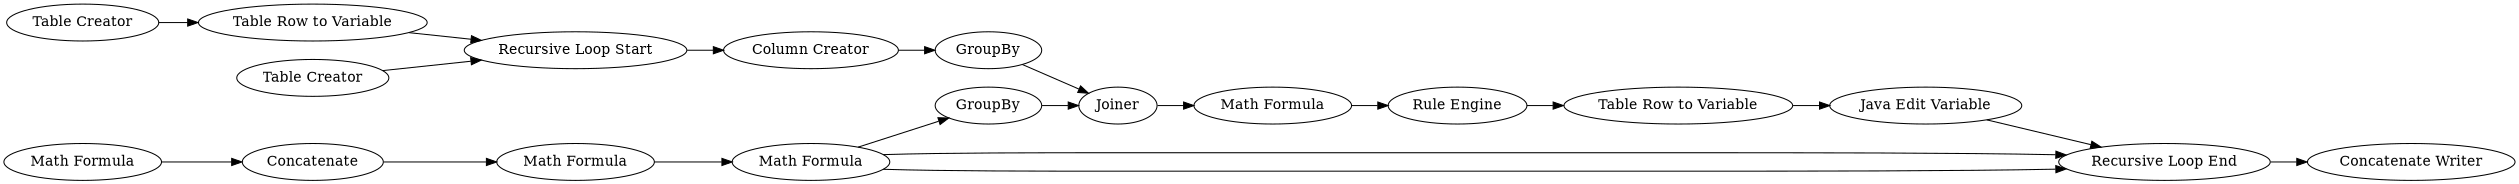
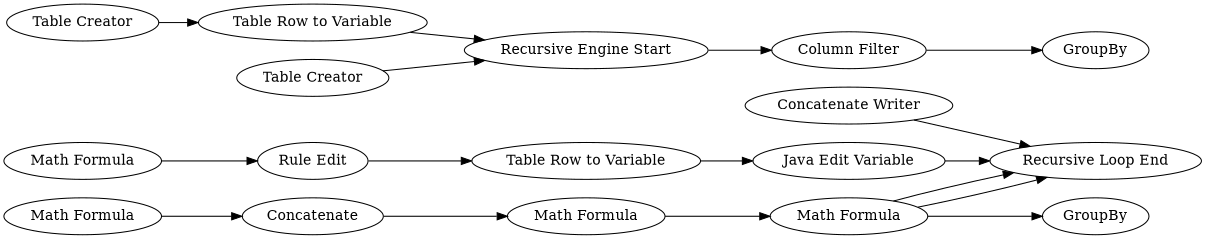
  digraph {
    rankdir=LR
    n1 [label="Math Formula"]
    n2 [label="Math Formula"]
    n3 [label="Recursive Loop End"]
    n4 [label=GroupBy]
    n5 [label="Concatenate Writer"]
-   n6 [label=Joiner]
    n7 [label="Table Creator"]
    n8 [label="Table Row to Variable"]
-   n9 [label="Recursive Loop Start"]
-   n10 [label="Column Creator"]
+   n9 [label="Recursive Engine Start"]
+   n10 [label="Column Filter"]
    n11 [label=GroupBy]
    n12 [label="Math Formula"]
    n13 [label=Concatenate]
    n14 [label="Math Formula"]
-   n15 [label="Rule Engine"]
+   n15 [label="Rule Edit"]
    n16 [label="Table Row to Variable"]
    n17 [label="Java Edit Variable"]
    n18 [label="Table Creator"]
    n1 -> n2
    n2 -> n3
    n2 -> n3
    n2 -> n4
-   n3 -> n5
-   n4 -> n6
-   n6 -> n14
+   n5 -> n3
    n7 -> n8
    n8 -> n9
    n9 -> n10
    n10 -> n11
-   n11 -> n6
    n12 -> n13
    n13 -> n1
    n14 -> n15
    n15 -> n16
    n16 -> n17
    n17 -> n3
    n18 -> n9
  }
